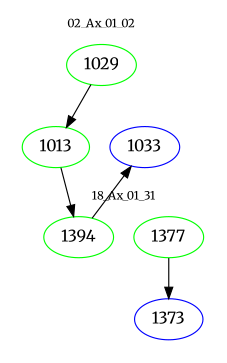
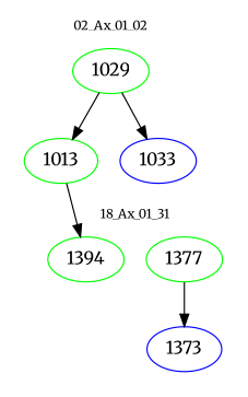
  digraph {
    fontname=Merriweather
    node [color=green fontname=Merriweather]
    edge [color=black fontname=Merriweather]
    n1 [label=1377]
    n2 [color=blue label=1373]
    n3 [label=1394]
    n4 [label=1029]
    n5 [label=1013]
    n6 [color=blue label=1033]
    subgraph cluster_1 {
      color=white
      fontsize=10
      label="18_Ax_01_31"
      n1
      n2
      n3
    }
    subgraph cluster_2 {
      color=white
      fontsize=10
      label="02_Ax_01_02"
      n4
      n5
      n6
    }
    n1 -> n2
    n4 -> n5
-   n3 -> n6
+   n4 -> n6
    n5 -> n3
  }
